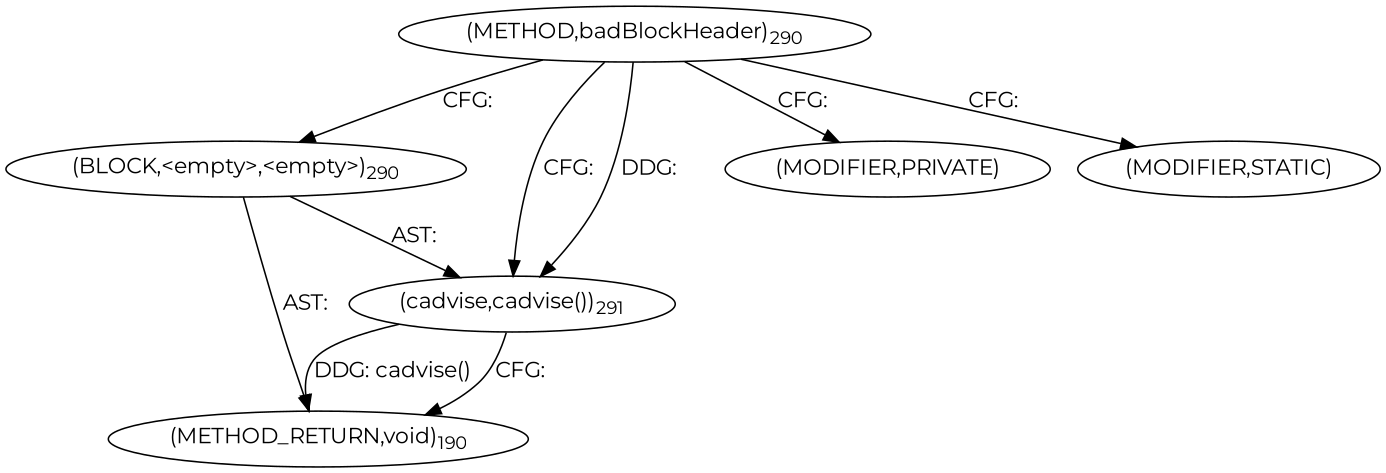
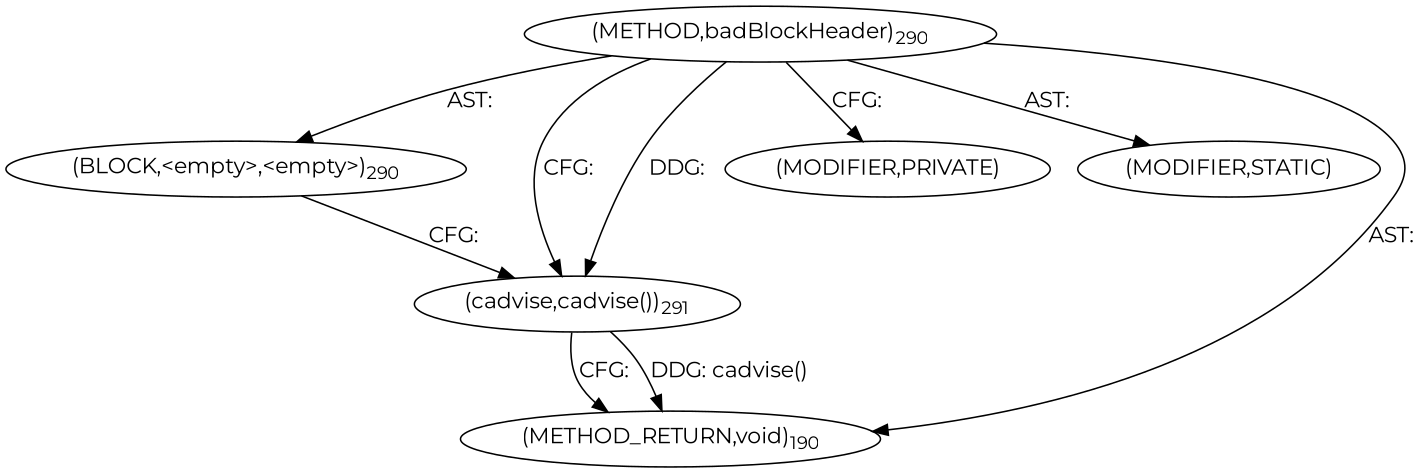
  digraph {
    fontname=Montserrat
    node [fontname=Montserrat]
    edge [fontname=Montserrat]
    n1 [label=<(METHOD,badBlockHeader)<SUB>290</SUB>>]
    n2 [label=<(BLOCK,&lt;empty&gt;,&lt;empty&gt;)<SUB>290</SUB>>]
    n3 [label=<(cadvise,cadvise())<SUB>291</SUB>>]
    n4 [label=<(MODIFIER,PRIVATE)>]
    n5 [label=<(MODIFIER,STATIC)>]
    n6 [label=<(METHOD_RETURN,void)<SUB>190</SUB>>]
-   n1 -> n2 [label="CFG: "]
+   n1 -> n2 [label="AST: "]
    n1 -> n3 [label="CFG: "]
    n1 -> n3 [label="DDG: "]
    n1 -> n4 [label="CFG: "]
-   n1 -> n5 [label="CFG: "]
-   n2 -> n6 [label="AST: "]
-   n2 -> n3 [label="AST: "]
+   n1 -> n5 [label="AST: "]
+   n1 -> n6 [label="AST: "]
+   n2 -> n3 [label="CFG: "]
    n3 -> n6 [label="CFG: "]
    n3 -> n6 [label="DDG: cadvise()"]
  }
